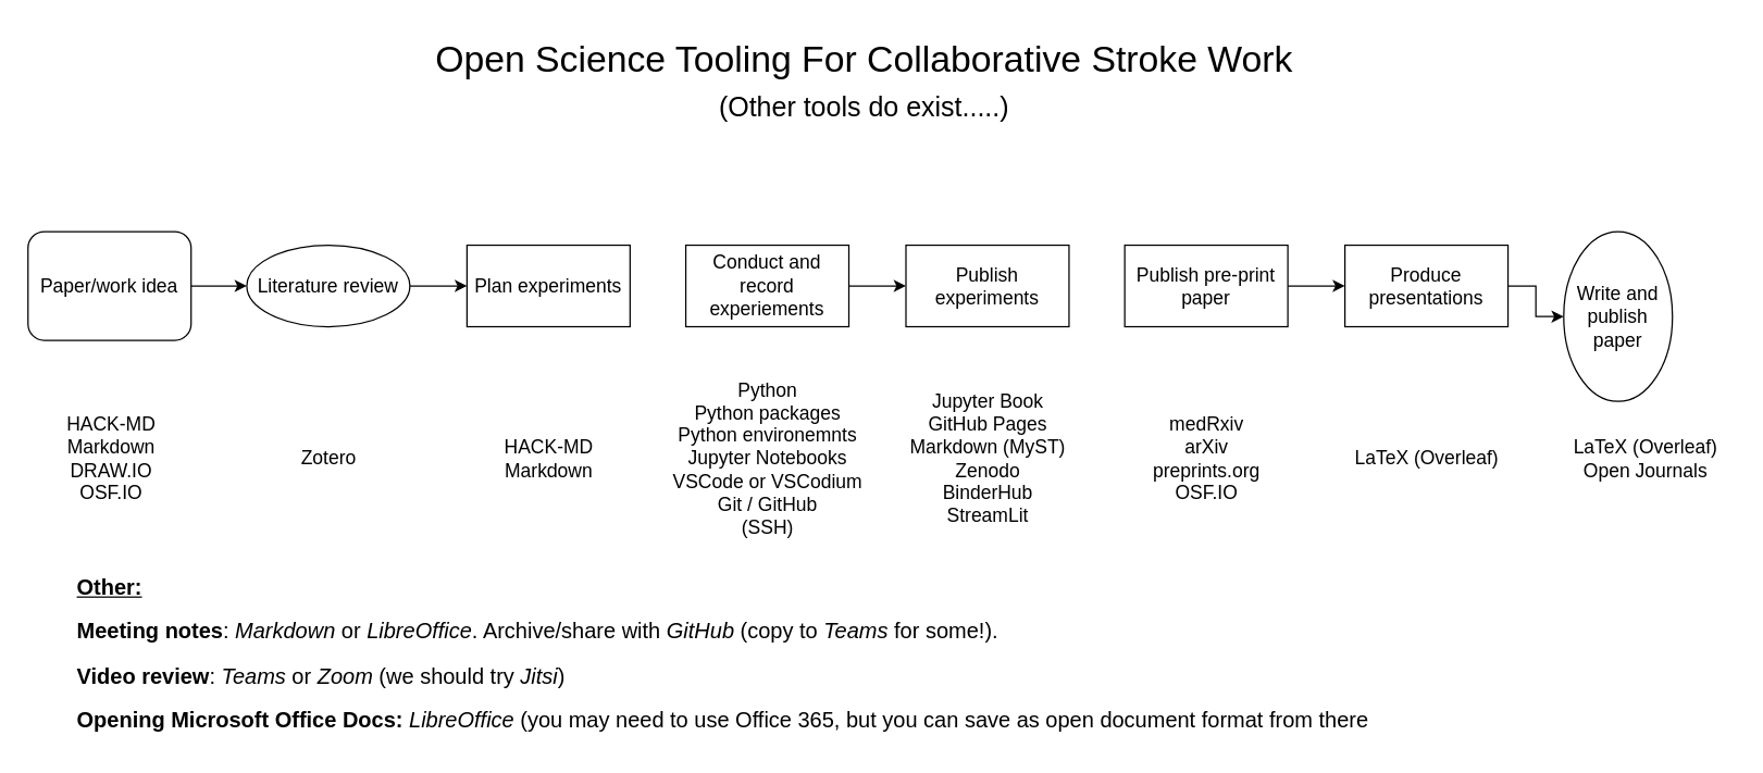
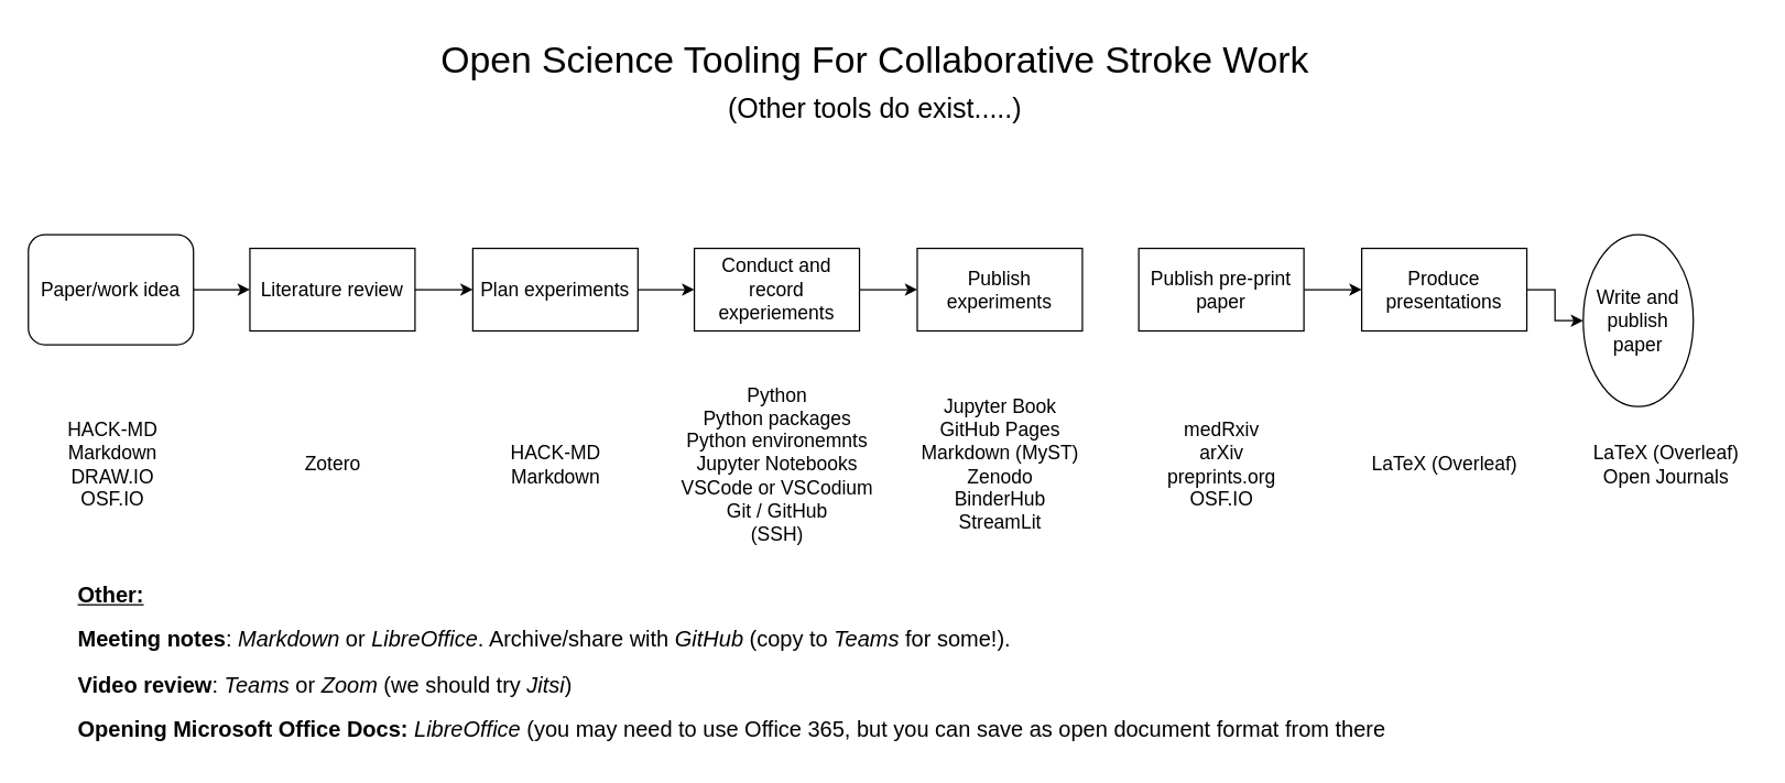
  <mxCell id="0" />
  <mxCell id="1" parent="0" />
  <mxCell id="2" value="" style="edgeStyle=orthogonalEdgeStyle;rounded=0;orthogonalLoop=1;jettySize=auto;html=1;fontSize=14;" parent="1" source="3" target="5" edge="1"><mxGeometry relative="1" as="geometry" /></mxCell>
  <mxCell id="3" value="Paper/work idea" style="whiteSpace=wrap;html=1;fontSize=14;rounded=1;" parent="1" vertex="1"><mxGeometry x="20" y="170" width="120" height="80" as="geometry" /></mxCell>
  <mxCell id="4" value="" style="edgeStyle=orthogonalEdgeStyle;rounded=0;orthogonalLoop=1;jettySize=auto;html=1;fontSize=14;" parent="1" source="5" target="7" edge="1"><mxGeometry relative="1" as="geometry" /></mxCell>
- <mxCell id="5" value="Literature review" style="ellipse;whiteSpace=wrap;html=1;fontSize=14;" parent="1" vertex="1"><mxGeometry x="181" y="180" width="120" height="60" as="geometry" /></mxCell>
+ <mxCell id="5" value="Literature review" style="rounded=0;whiteSpace=wrap;html=1;fontSize=14;" parent="1" vertex="1"><mxGeometry x="181" y="180" width="120" height="60" as="geometry" /></mxCell>
+ <mxCell id="6" value="" style="edgeStyle=orthogonalEdgeStyle;rounded=0;orthogonalLoop=1;jettySize=auto;html=1;fontSize=14;" parent="1" source="7" target="9" edge="1"><mxGeometry relative="1" as="geometry" /></mxCell>
  <mxCell id="7" value="Plan experiments" style="rounded=0;whiteSpace=wrap;html=1;fontSize=14;" parent="1" vertex="1"><mxGeometry x="343" y="180" width="120" height="60" as="geometry" /></mxCell>
  <mxCell id="8" value="" style="edgeStyle=orthogonalEdgeStyle;rounded=0;orthogonalLoop=1;jettySize=auto;html=1;fontSize=14;" parent="1" source="9" target="10" edge="1"><mxGeometry relative="1" as="geometry" /></mxCell>
  <mxCell id="9" value="Conduct and record experiements" style="rounded=0;whiteSpace=wrap;html=1;fontSize=14;" parent="1" vertex="1"><mxGeometry x="504" y="180" width="120" height="60" as="geometry" /></mxCell>
  <mxCell id="10" value="Publish experiments" style="rounded=0;whiteSpace=wrap;html=1;fontSize=14;" parent="1" vertex="1"><mxGeometry x="666" y="180" width="120" height="60" as="geometry" /></mxCell>
  <mxCell id="11" value="" style="edgeStyle=orthogonalEdgeStyle;rounded=0;orthogonalLoop=1;jettySize=auto;html=1;fontSize=14;" parent="1" source="12" target="14" edge="1"><mxGeometry relative="1" as="geometry" /></mxCell>
  <mxCell id="12" value="Publish pre-print paper" style="rounded=0;whiteSpace=wrap;html=1;fontSize=14;" parent="1" vertex="1"><mxGeometry x="827" y="180" width="120" height="60" as="geometry" /></mxCell>
  <mxCell id="13" value="" style="edgeStyle=orthogonalEdgeStyle;rounded=0;orthogonalLoop=1;jettySize=auto;html=1;fontSize=14;" parent="1" source="14" target="15" edge="1"><mxGeometry relative="1" as="geometry" /></mxCell>
  <mxCell id="14" value="Produce presentations" style="rounded=0;whiteSpace=wrap;html=1;fontSize=14;" parent="1" vertex="1"><mxGeometry x="989" y="180" width="120" height="60" as="geometry" /></mxCell>
  <mxCell id="15" value="Write and publish paper" style="ellipse;whiteSpace=wrap;html=1;fontSize=14;" parent="1" vertex="1"><mxGeometry x="1150" y="170" width="80" height="125" as="geometry" /></mxCell>
  <mxCell id="16" value="HACK-MD&lt;br&gt;Markdown&lt;br&gt;DRAW.IO&lt;br&gt;OSF.IO" style="text;html=1;resizable=0;autosize=1;align=center;verticalAlign=middle;points=[];fillColor=none;strokeColor=none;rounded=0;fontSize=14;" parent="1" vertex="1"><mxGeometry x="36" y="297" width="90" height="80" as="geometry" /></mxCell>
  <mxCell id="17" value="Zotero" style="text;html=1;resizable=0;autosize=1;align=center;verticalAlign=middle;points=[];fillColor=none;strokeColor=none;rounded=0;fontSize=14;" parent="1" vertex="1"><mxGeometry x="211" y="322" width="60" height="30" as="geometry" /></mxCell>
  <mxCell id="18" value="HACK-MD&lt;br&gt;Markdown" style="text;html=1;resizable=0;autosize=1;align=center;verticalAlign=middle;points=[];fillColor=none;strokeColor=none;rounded=0;fontSize=14;" parent="1" vertex="1"><mxGeometry x="358" y="312" width="90" height="50" as="geometry" /></mxCell>
  <mxCell id="19" value="&amp;nbsp;" style="text;html=1;resizable=0;autosize=1;align=center;verticalAlign=middle;points=[];fillColor=none;strokeColor=none;rounded=0;fontSize=14;" parent="1" vertex="1"><mxGeometry x="755" y="442" width="30" height="30" as="geometry" /></mxCell>
  <mxCell id="20" value="Python&lt;br&gt;Python packages&lt;br&gt;Python environemnts&lt;br&gt;Jupyter Notebooks&lt;br&gt;VSCode or VSCodium&lt;br&gt;Git / GitHub&lt;br&gt;(SSH)" style="text;html=1;resizable=0;autosize=1;align=center;verticalAlign=middle;points=[];fillColor=none;strokeColor=none;rounded=0;fontSize=14;" parent="1" vertex="1"><mxGeometry x="484" y="272" width="160" height="130" as="geometry" /></mxCell>
  <mxCell id="21" value="Jupyter Book&lt;br&gt;GitHub Pages&lt;br&gt;Markdown (MyST)&lt;br&gt;Zenodo&lt;br&gt;BinderHub&lt;br&gt;StreamLit" style="text;html=1;resizable=0;autosize=1;align=center;verticalAlign=middle;points=[];fillColor=none;strokeColor=none;rounded=0;fontSize=14;" parent="1" vertex="1"><mxGeometry x="656" y="282" width="140" height="110" as="geometry" /></mxCell>
  <mxCell id="22" value="medRxiv&lt;br&gt;arXiv&lt;br&gt;preprints.org&lt;br&gt;OSF.IO&lt;br&gt;" style="text;html=1;resizable=0;autosize=1;align=center;verticalAlign=middle;points=[];fillColor=none;strokeColor=none;rounded=0;fontSize=14;" parent="1" vertex="1"><mxGeometry x="837" y="297" width="100" height="80" as="geometry" /></mxCell>
  <mxCell id="23" value="LaTeX (Overleaf)" style="text;html=1;resizable=0;autosize=1;align=center;verticalAlign=middle;points=[];fillColor=none;strokeColor=none;rounded=0;fontSize=14;" parent="1" vertex="1"><mxGeometry x="984" y="322" width="130" height="30" as="geometry" /></mxCell>
  <mxCell id="24" value="LaTeX (Overleaf)&lt;br&gt;Open Journals" style="text;html=1;resizable=0;autosize=1;align=center;verticalAlign=middle;points=[];fillColor=none;strokeColor=none;rounded=0;fontSize=14;" parent="1" vertex="1"><mxGeometry x="1145" y="312" width="130" height="50" as="geometry" /></mxCell>
  <mxCell id="25" value="Open Science Tooling For Collaborative Stroke Work&lt;br style=&quot;font-size: 26px;&quot;&gt;&lt;font style=&quot;font-size: 20px;&quot;&gt;(Other tools do exist.....)&lt;/font&gt;" style="text;html=1;resizable=0;autosize=1;align=center;verticalAlign=middle;points=[];fillColor=none;strokeColor=none;rounded=0;fontSize=27;" parent="1" vertex="1"><mxGeometry x="310" y="20" width="650" height="80" as="geometry" /></mxCell>
  <mxCell id="26" value="&lt;div style=&quot;text-align: left;&quot;&gt;&lt;span style=&quot;background-color: initial;&quot;&gt;&lt;font style=&quot;font-size: 16px;&quot;&gt;&lt;b&gt;&lt;u&gt;Other:&lt;/u&gt;&lt;/b&gt;&lt;/font&gt;&lt;/span&gt;&lt;/div&gt;&lt;div style=&quot;text-align: left;&quot;&gt;&lt;span style=&quot;background-color: initial;&quot;&gt;&lt;font style=&quot;font-size: 16px;&quot;&gt;&lt;b&gt;Meeting notes&lt;/b&gt;: &lt;i&gt;Markdown&lt;/i&gt; or &lt;i&gt;LibreOffice&lt;/i&gt;. Archive/share with &lt;i&gt;GitHub&lt;/i&gt; (copy to &lt;i&gt;Teams&lt;/i&gt; for some!).&lt;/font&gt;&lt;/span&gt;&lt;/div&gt;&lt;div style=&quot;text-align: left;&quot;&gt;&lt;span style=&quot;background-color: initial;&quot;&gt;&lt;font style=&quot;font-size: 16px;&quot;&gt;&lt;b&gt;Video review&lt;/b&gt;: &lt;i&gt;Teams&lt;/i&gt; or &lt;i&gt;Zoom&lt;/i&gt; (we should try &lt;i&gt;Jitsi&lt;/i&gt;)&lt;/font&gt;&lt;/span&gt;&lt;/div&gt;&lt;div style=&quot;text-align: left;&quot;&gt;&lt;span style=&quot;font-size: 16px;&quot;&gt;&lt;b&gt;Opening Microsoft Office Docs: &lt;/b&gt;&lt;i&gt;LibreOffice&lt;/i&gt;&amp;nbsp;(you may need to use Office 365, but you can save as open document format from there&lt;/span&gt;&lt;/div&gt;" style="text;html=1;resizable=0;autosize=1;align=center;verticalAlign=middle;points=[];fillColor=none;strokeColor=none;rounded=0;fontSize=27;" parent="1" vertex="1"><mxGeometry x="46" y="407" width="970" height="140" as="geometry" /></mxCell>
